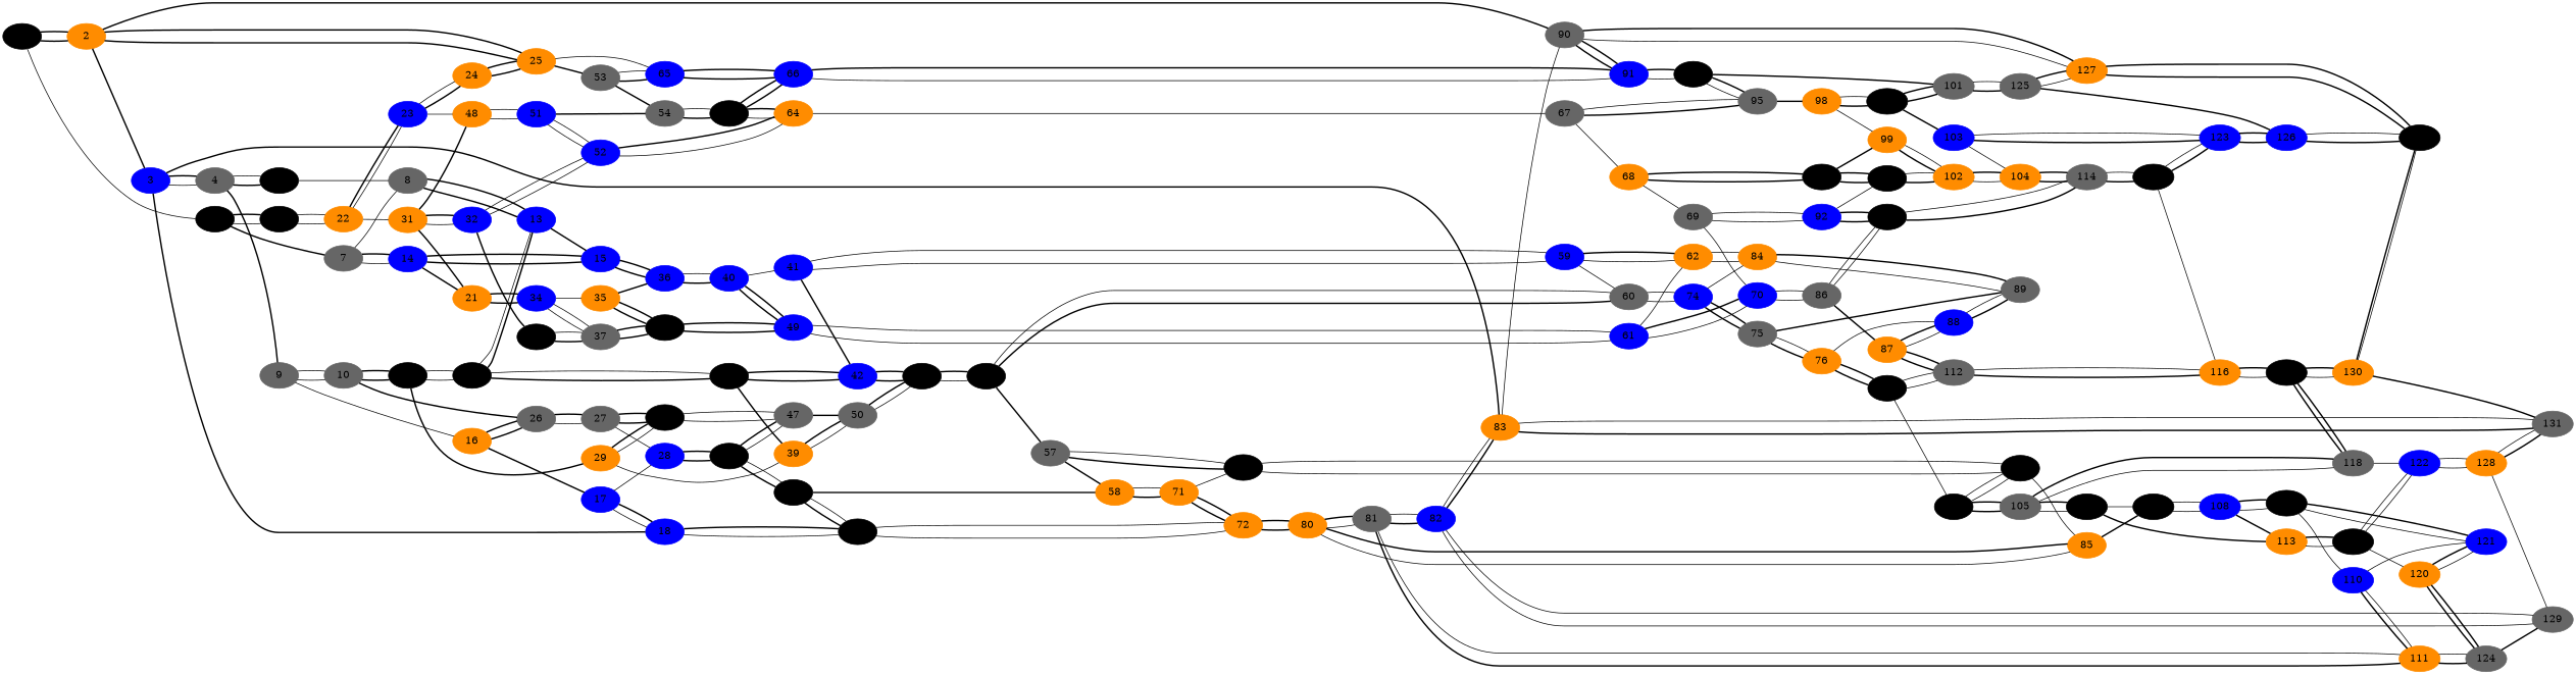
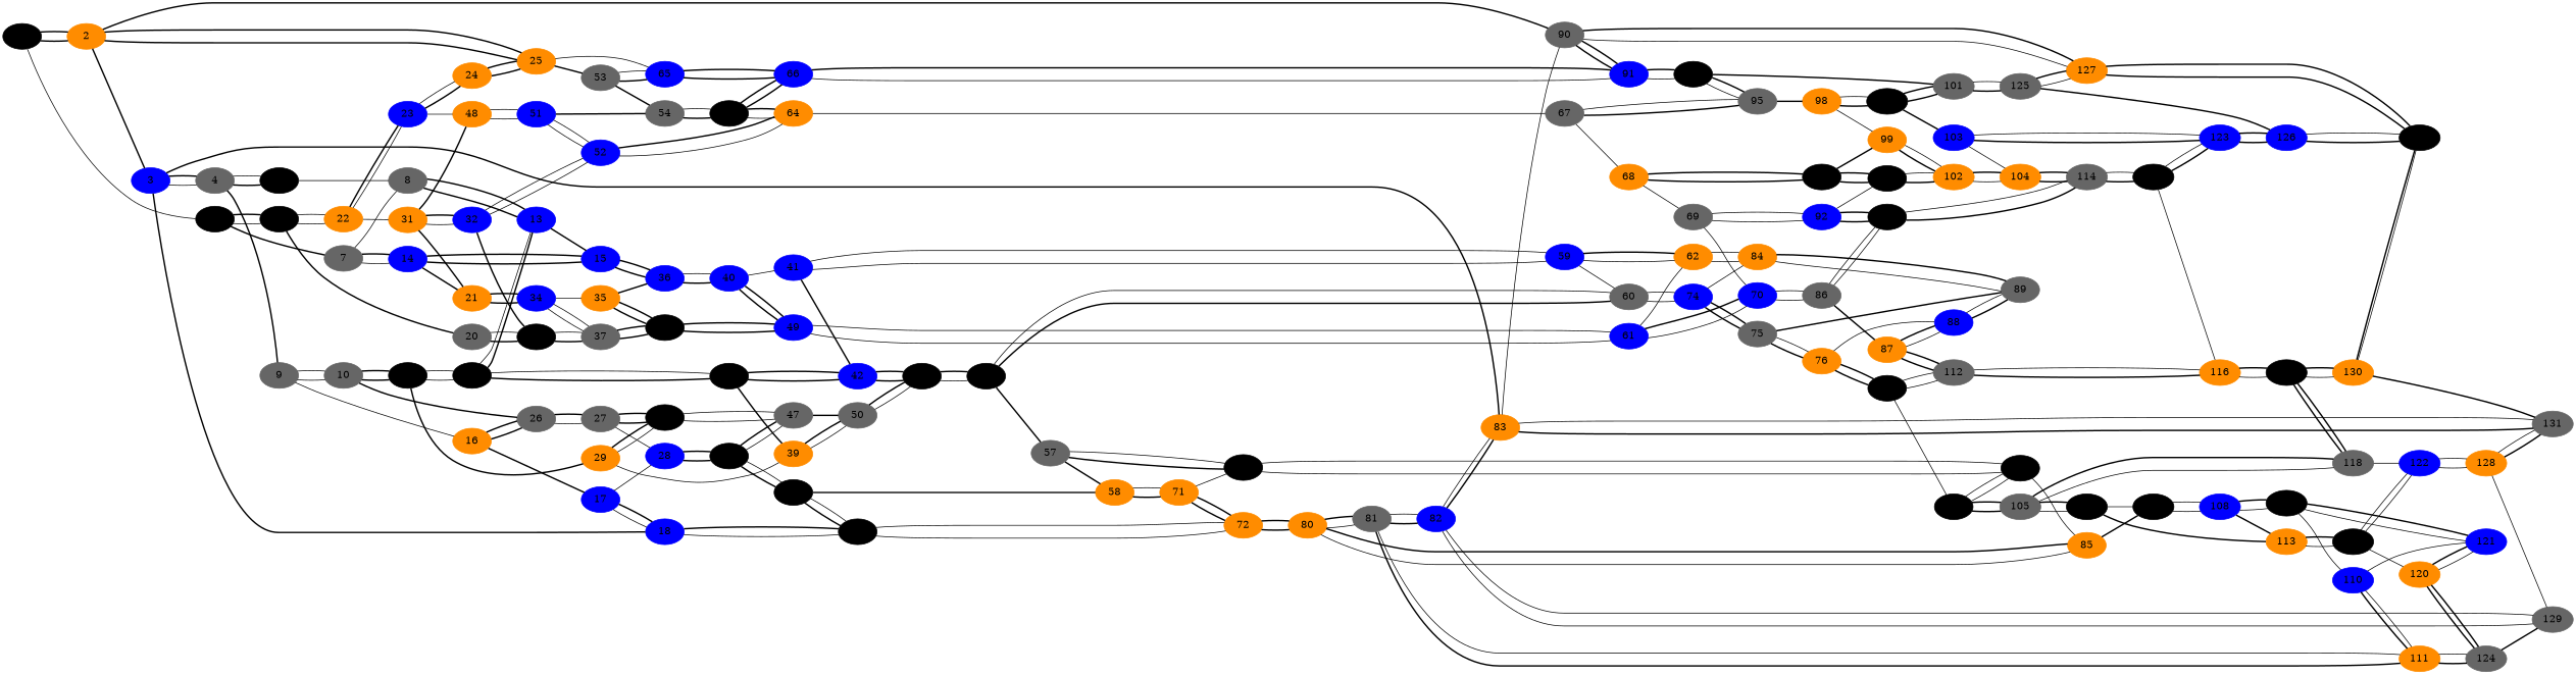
  graph {
    rankdir=LR
    node [color=darkorange style=filled]
    edge [style=bold]
    1 [color=black]
    2
    6 [color=black]
    3 [color=blue]
    25
    90 [color=gray40]
    7 [color=gray40]
    19 [color=black]
    4 [color=gray40]
    18 [color=blue]
    83
    53 [color=gray40]
    65 [color=blue]
    91 [color=blue]
    127
    5 [color=black]
    9 [color=gray40]
    46 [color=black]
    131 [color=gray40]
    8 [color=gray40]
    10 [color=gray40]
    16
    13 [color=blue]
    14 [color=blue]
+   20 [color=gray40]
    22
    15 [color=blue]
    21
    11 [color=black]
    26 [color=gray40]
    17 [color=blue]
    12 [color=black]
    29
    27 [color=gray40]
    38 [color=black]
    30 [color=black]
    39
    42 [color=blue]
    36 [color=blue]
    34 [color=blue]
    40 [color=blue]
    28 [color=blue]
    44 [color=black]
    72
    33 [color=black]
    23 [color=blue]
    31
    37 [color=gray40]
    35
    24
    48
    32 [color=blue]
    51 [color=blue]
    54 [color=gray40]
    66 [color=blue]
    47 [color=gray40]
    45 [color=black]
    50 [color=gray40]
    52 [color=blue]
    64
    43 [color=black]
    49 [color=blue]
    41 [color=blue]
    55 [color=black]
    59 [color=blue]
    61 [color=blue]
    60 [color=gray40]
    62
    56 [color=black]
    58
    71
    80
    70 [color=blue]
    63 [color=black]
    67 [color=gray40]
    57 [color=gray40]
    73 [color=black]
    74 [color=blue]
    79 [color=black]
    84
    75 [color=gray40]
    86 [color=gray40]
    89 [color=gray40]
    68
    95 [color=gray40]
    94 [color=black]
    69 [color=gray40]
    96 [color=black]
    98
    92 [color=blue]
    97 [color=black]
    99
    93 [color=black]
    87
    85
    81 [color=gray40]
    76
    77 [color=black]
    88 [color=blue]
    78 [color=black]
    112 [color=gray40]
    105 [color=gray40]
    116
    106 [color=black]
    118 [color=gray40]
    107 [color=black]
    82 [color=blue]
    111
    129 [color=gray40]
    124 [color=gray40]
    108 [color=blue]
    114 [color=gray40]
    132 [color=black]
    101 [color=gray40]
    102
    115 [color=black]
    125 [color=gray40]
    100 [color=black]
    104
    103 [color=blue]
    123 [color=blue]
    126 [color=blue]
    113
    122 [color=blue]
    119 [color=black]
    109 [color=black]
    110 [color=blue]
    121 [color=blue]
    117 [color=black]
    120
    130
    128
    1 -- 2
    1 -- 2
    1 -- 6 [style=solid]
    2 -- 3
    2 -- 25
    2 -- 25
    2 -- 90
    6 -- 7
    6 -- 19 [style=solid]
    6 -- 19
    3 -- 4 [style=solid]
    3 -- 4
    3 -- 18
    3 -- 83
    25 -- 53
    25 -- 65 [style=solid]
    90 -- 91
    90 -- 91
    90 -- 127 [style=solid]
    90 -- 127
    7 -- 8 [style=solid]
    7 -- 14 [style=solid]
    7 -- 14
+   19 -- 20
    19 -- 22 [style=solid]
    19 -- 22 [style=solid]
    4 -- 5
    4 -- 5 [style=solid]
    4 -- 9
    18 -- 46 [style=solid]
    18 -- 46
    83 -- 90 [style=solid]
    83 -- 131
    83 -- 131 [style=solid]
    53 -- 65
    53 -- 65 [style=solid]
    53 -- 54
    65 -- 66
    65 -- 66
    91 -- 94 [style=solid]
    91 -- 94
    127 -- 132
    127 -- 132
    5 -- 8 [style=solid]
    9 -- 10 [style=solid]
    9 -- 10 [style=solid]
    9 -- 16 [style=solid]
    46 -- 72 [style=solid]
    46 -- 72 [style=solid]
    8 -- 13
    8 -- 13
    10 -- 11
    10 -- 11
    10 -- 26
    16 -- 26
    16 -- 26
    16 -- 17
    13 -- 15
    14 -- 15
    14 -- 15
    14 -- 21
+   20 -- 33
+   20 -- 33 [style=solid]
    22 -- 23 [style=solid]
    22 -- 23
    22 -- 31 [style=solid]
    15 -- 36
    15 -- 36
    21 -- 34
    21 -- 34
    11 -- 12 [style=solid]
    11 -- 12 [style=solid]
    11 -- 29
    26 -- 27 [style=solid]
    26 -- 27
    17 -- 18 [style=solid]
    17 -- 18
    17 -- 28 [style=solid]
    12 -- 13
    12 -- 13 [style=solid]
    12 -- 38
    12 -- 38 [style=solid]
    29 -- 30 [style=solid]
    29 -- 30
    29 -- 39 [style=solid]
    27 -- 30
    27 -- 30
    27 -- 28 [style=solid]
    38 -- 39
    38 -- 42
    38 -- 42
    30 -- 47 [style=solid]
    30 -- 47 [style=solid]
    39 -- 50 [style=solid]
    39 -- 50
    42 -- 55
    42 -- 55
    36 -- 40
    36 -- 40 [style=solid]
    34 -- 37 [style=solid]
    34 -- 37 [style=solid]
    34 -- 35 [style=solid]
    40 -- 49
    40 -- 49
    40 -- 41 [style=solid]
    28 -- 44
    28 -- 44
    44 -- 47 [style=solid]
    44 -- 47
    44 -- 45
    44 -- 45 [style=solid]
    72 -- 80
    72 -- 80
    33 -- 37
    33 -- 37 [style=solid]
    23 -- 24
    23 -- 24 [style=solid]
    23 -- 48 [style=solid]
    31 -- 21
    31 -- 48
    31 -- 32 [style=solid]
    31 -- 32
    37 -- 43
    37 -- 43
    35 -- 36
    35 -- 43
    35 -- 43
    24 -- 25
    24 -- 25
    48 -- 51 [style=solid]
    48 -- 51 [style=solid]
    32 -- 33
    32 -- 52 [style=solid]
    32 -- 52 [style=solid]
    51 -- 54
    51 -- 52 [style=solid]
    51 -- 52 [style=solid]
    54 -- 63
    54 -- 63 [style=solid]
    66 -- 91 [style=solid]
    66 -- 91
    47 -- 50
    45 -- 46
    45 -- 46 [style=solid]
    45 -- 58
    50 -- 55 [style=solid]
    50 -- 55
    52 -- 64 [style=solid]
    52 -- 64
    64 -- 67 [style=solid]
    43 -- 49
    43 -- 49
    49 -- 61 [style=solid]
    49 -- 61 [style=solid]
    41 -- 42
    41 -- 59 [style=solid]
    41 -- 59 [style=solid]
    55 -- 56 [style=solid]
    55 -- 56
    59 -- 60 [style=solid]
    59 -- 62 [style=solid]
    59 -- 62
    61 -- 62 [style=solid]
    61 -- 70 [style=solid]
    61 -- 70
    60 -- 74 [style=solid]
    60 -- 74 [style=solid]
    62 -- 84 [style=solid]
    62 -- 84 [style=solid]
    56 -- 60
    56 -- 60 [style=solid]
    56 -- 57
    58 -- 71
    58 -- 71 [style=solid]
    71 -- 72
    71 -- 72
    71 -- 73 [style=solid]
    80 -- 85 [style=solid]
    80 -- 85
    80 -- 81 [style=solid]
    80 -- 81
    70 -- 86 [style=solid]
    70 -- 86 [style=solid]
    63 -- 66
    63 -- 66
    63 -- 64 [style=solid]
    63 -- 64
    67 -- 68 [style=solid]
    67 -- 95
    67 -- 95 [style=solid]
    57 -- 58
    57 -- 73
    57 -- 73 [style=solid]
    73 -- 79 [style=solid]
    73 -- 79 [style=solid]
    74 -- 84 [style=solid]
    74 -- 75
    74 -- 75
    79 -- 85 [style=solid]
    84 -- 89 [style=solid]
    84 -- 89
    75 -- 89
    75 -- 76
    75 -- 76 [style=solid]
    86 -- 93 [style=solid]
    86 -- 93 [style=solid]
    86 -- 87
    68 -- 69 [style=solid]
    68 -- 96
    68 -- 96
    95 -- 98
    94 -- 95 [style=solid]
    94 -- 95
    94 -- 101
    69 -- 70 [style=solid]
    69 -- 92 [style=solid]
    69 -- 92 [style=solid]
    96 -- 97
    96 -- 97
    96 -- 99
    98 -- 99 [style=solid]
    98 -- 100
    98 -- 100 [style=solid]
    92 -- 97 [style=solid]
    92 -- 93
    92 -- 93
    97 -- 102
    97 -- 102 [style=solid]
    99 -- 102
    99 -- 102 [style=solid]
    93 -- 114
    93 -- 114 [style=solid]
    87 -- 88 [style=solid]
    87 -- 88
    87 -- 112
    87 -- 112
    85 -- 107
    81 -- 82
    81 -- 82 [style=solid]
    81 -- 111
    81 -- 111 [style=solid]
    76 -- 77
    76 -- 77
    76 -- 88 [style=solid]
    77 -- 78 [style=solid]
    77 -- 112 [style=solid]
    77 -- 112 [style=solid]
    88 -- 89
    88 -- 89 [style=solid]
    78 -- 79 [style=solid]
    78 -- 79 [style=solid]
    78 -- 105
    78 -- 105
    112 -- 116
    112 -- 116 [style=solid]
    105 -- 106 [style=solid]
    105 -- 106
    105 -- 118 [style=solid]
    105 -- 118
    116 -- 117 [style=solid]
    116 -- 117
    106 -- 107 [style=solid]
    106 -- 113
    118 -- 122 [style=solid]
    107 -- 108 [style=solid]
    107 -- 108 [style=solid]
    82 -- 83
    82 -- 83 [style=solid]
    82 -- 129 [style=solid]
    82 -- 129 [style=solid]
    111 -- 124
    111 -- 124 [style=solid]
    124 -- 129
    108 -- 113
    108 -- 109 [style=solid]
    108 -- 109
    114 -- 115
    114 -- 115 [style=solid]
    101 -- 125
    101 -- 125 [style=solid]
    102 -- 104 [style=solid]
    102 -- 104
    115 -- 116 [style=solid]
    115 -- 123
    115 -- 123 [style=solid]
    125 -- 127 [style=solid]
    125 -- 127
    125 -- 126
    100 -- 101
    100 -- 101
    100 -- 103
    104 -- 114
    104 -- 114
    103 -- 104 [style=solid]
    103 -- 123
    103 -- 123 [style=solid]
    123 -- 126
    123 -- 126
    126 -- 132
    126 -- 132 [style=solid]
    113 -- 119 [style=solid]
    113 -- 119
    122 -- 128 [style=solid]
    122 -- 128 [style=solid]
    119 -- 122 [style=solid]
    119 -- 122 [style=solid]
    119 -- 120 [style=solid]
    109 -- 110 [style=solid]
    109 -- 121 [style=solid]
    109 -- 121
    110 -- 111
    110 -- 111 [style=solid]
    110 -- 121 [style=solid]
    117 -- 118
    117 -- 118
    117 -- 130 [style=solid]
    117 -- 130
    120 -- 124
    120 -- 124
    120 -- 121 [style=solid]
    120 -- 121
    130 -- 131
    130 -- 132 [style=solid]
    130 -- 132
    128 -- 131
    128 -- 131 [style=solid]
    128 -- 129 [style=solid]
  }
